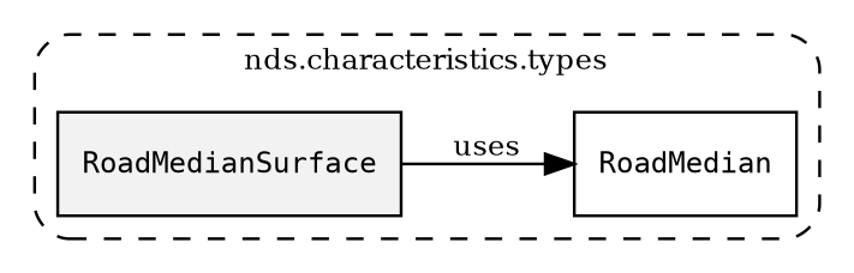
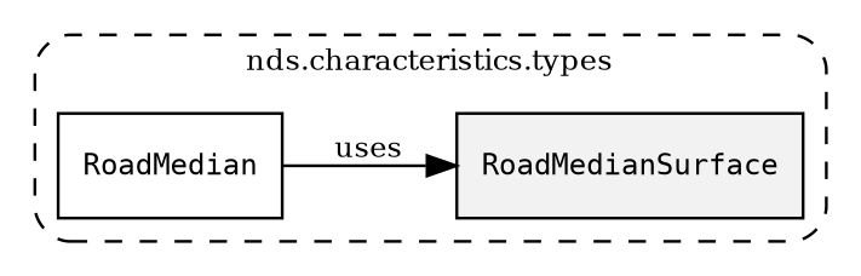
  digraph {
    fontsize=10
    rankdir=LR
    node [fontsize=10 shape=box]
    n1 [fillcolor="#0000000D" label=<<font face="monospace"><table align="center" border="0" cellspacing="0" cellpadding="0"><tr><td href="../../../content/packages/nds.characteristics.types.html#Enum-RoadMedianSurface" title="Enum defined in nds.characteristics.types">RoadMedianSurface</td></tr></table></font>> style=filled]
    n2 [label=<<font face="monospace"><table align="center" border="0" cellspacing="0" cellpadding="0"><tr><td href="../../../content/packages/nds.characteristics.types.html#Structure-RoadMedian" title="Structure defined in nds.characteristics.types">RoadMedian</td></tr></table></font>>]
    subgraph cluster_1 {
      label="nds.characteristics.types"
      style="dashed, rounded"
      n1
      n2
    }
-   n1 -> n2 [fontsize=10 label=uses]
+   n2 -> n1 [fontsize=10 label=uses]
  }
